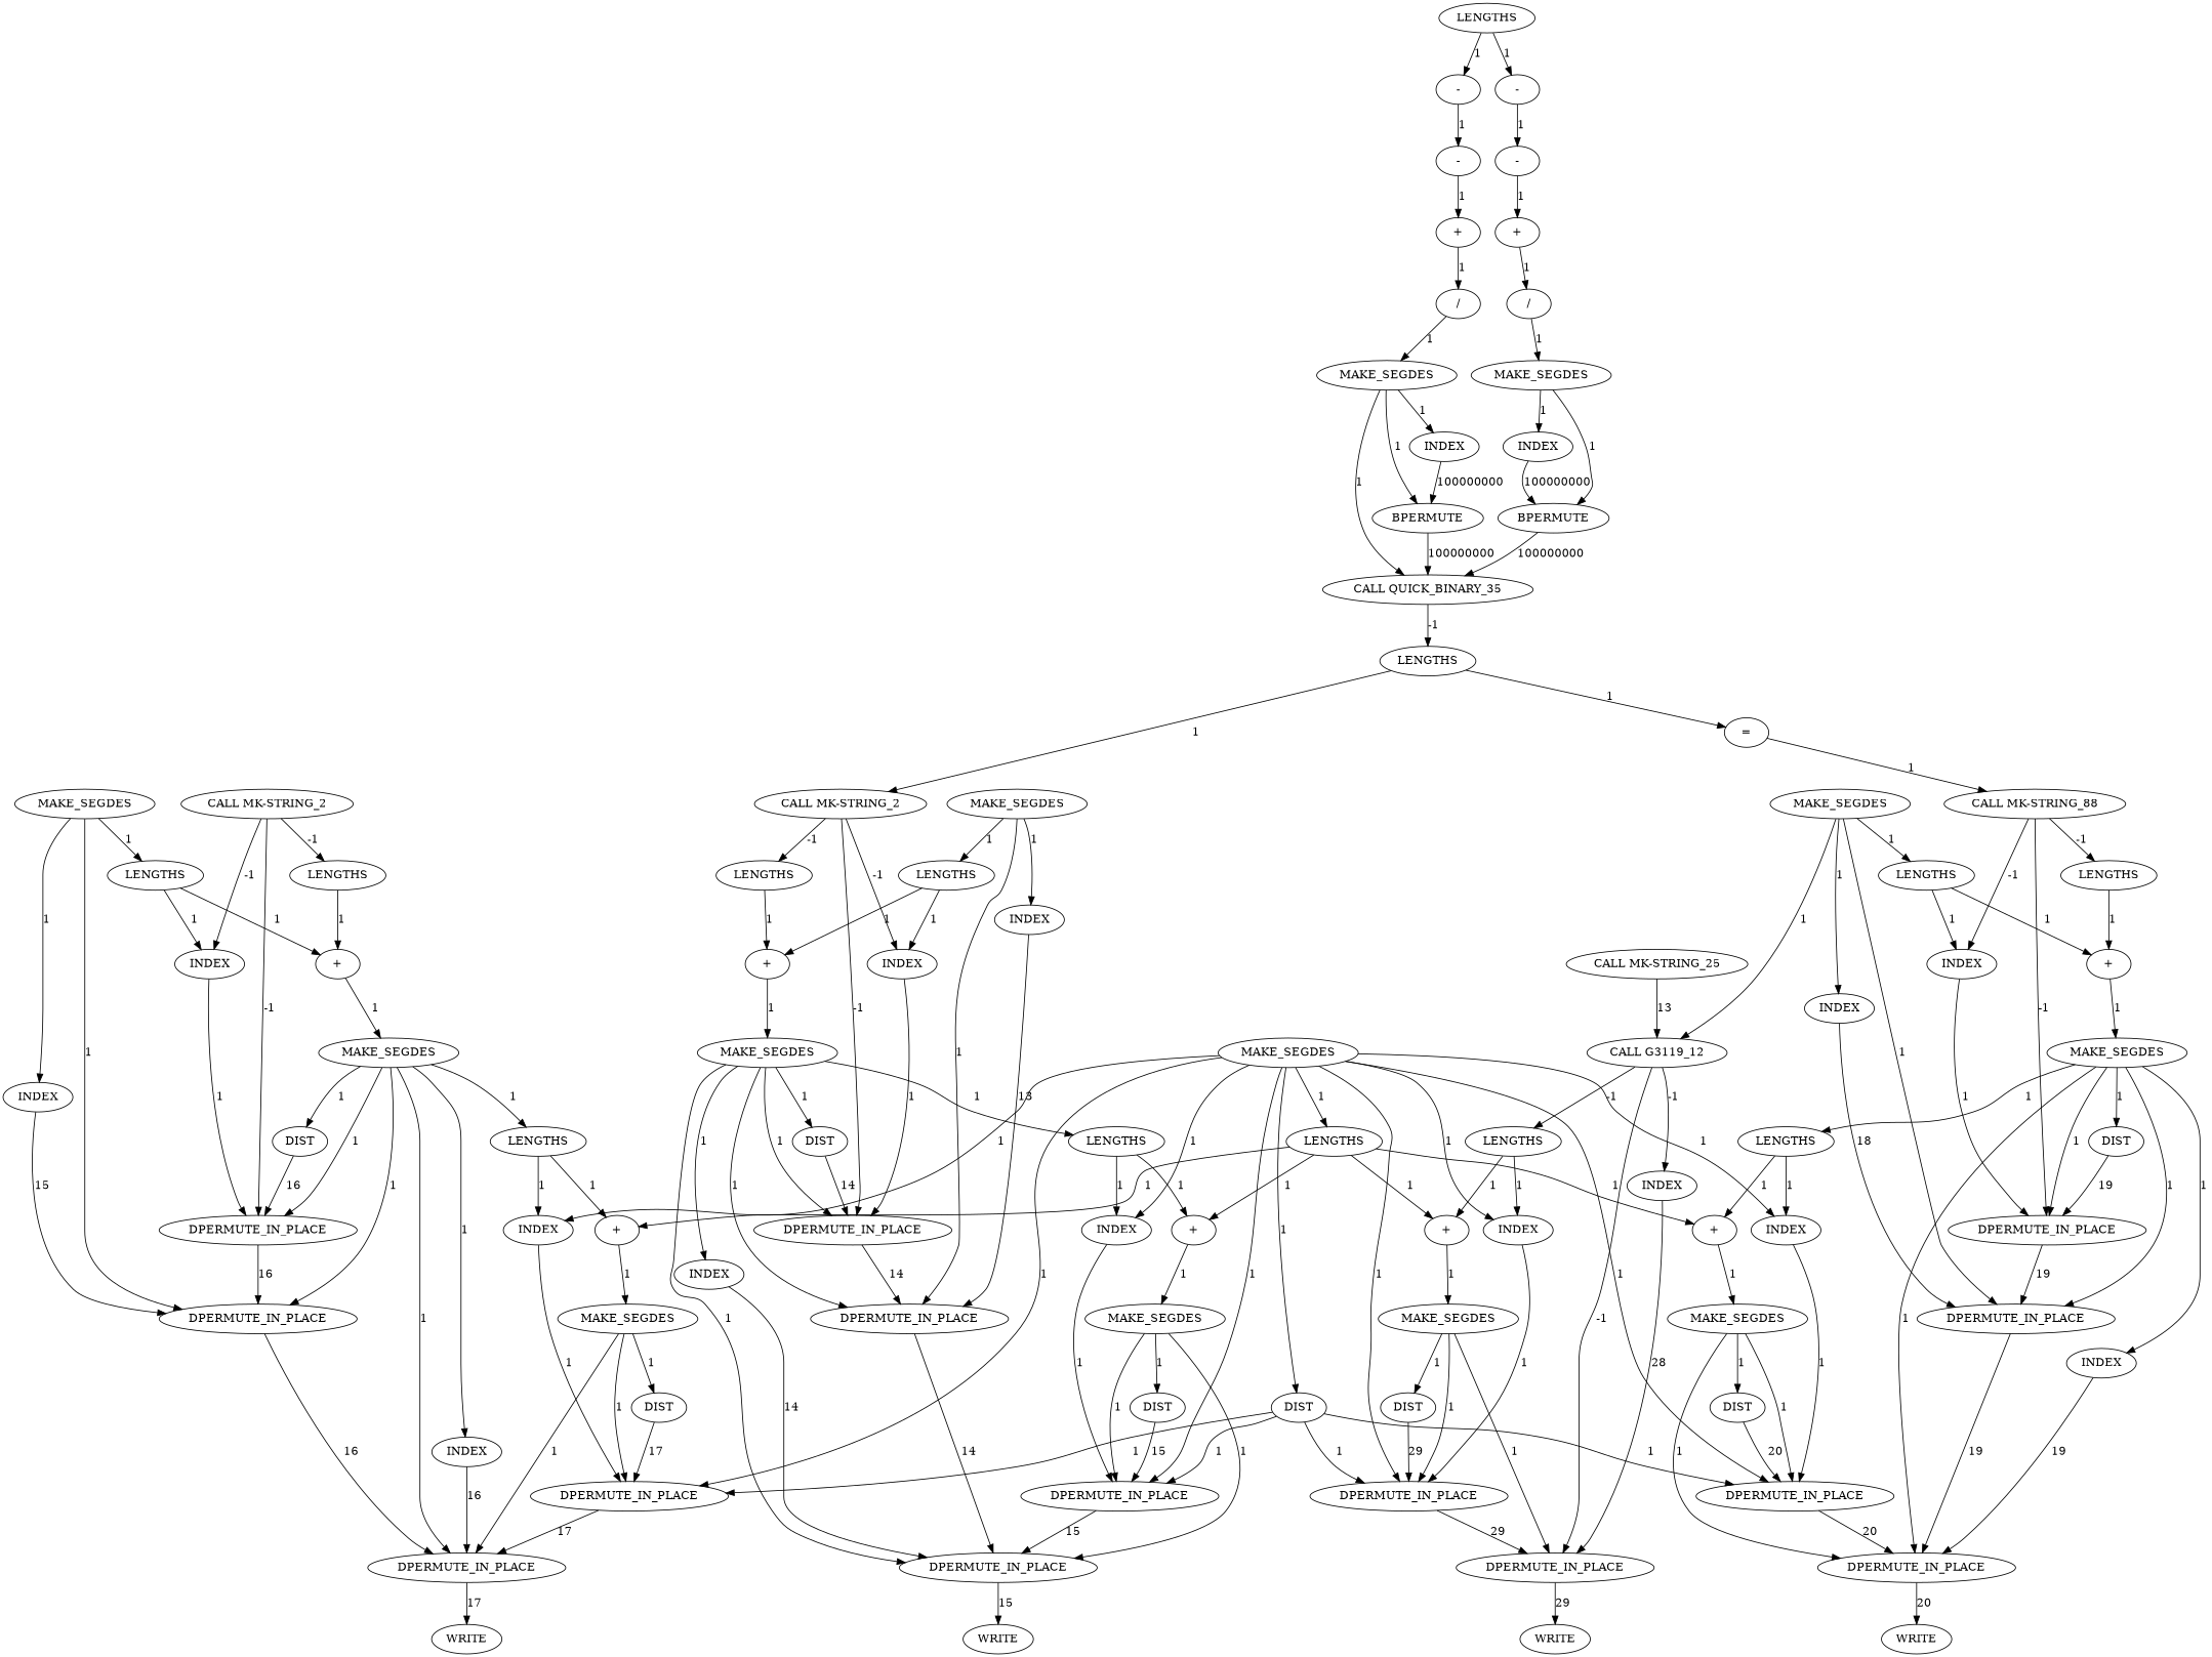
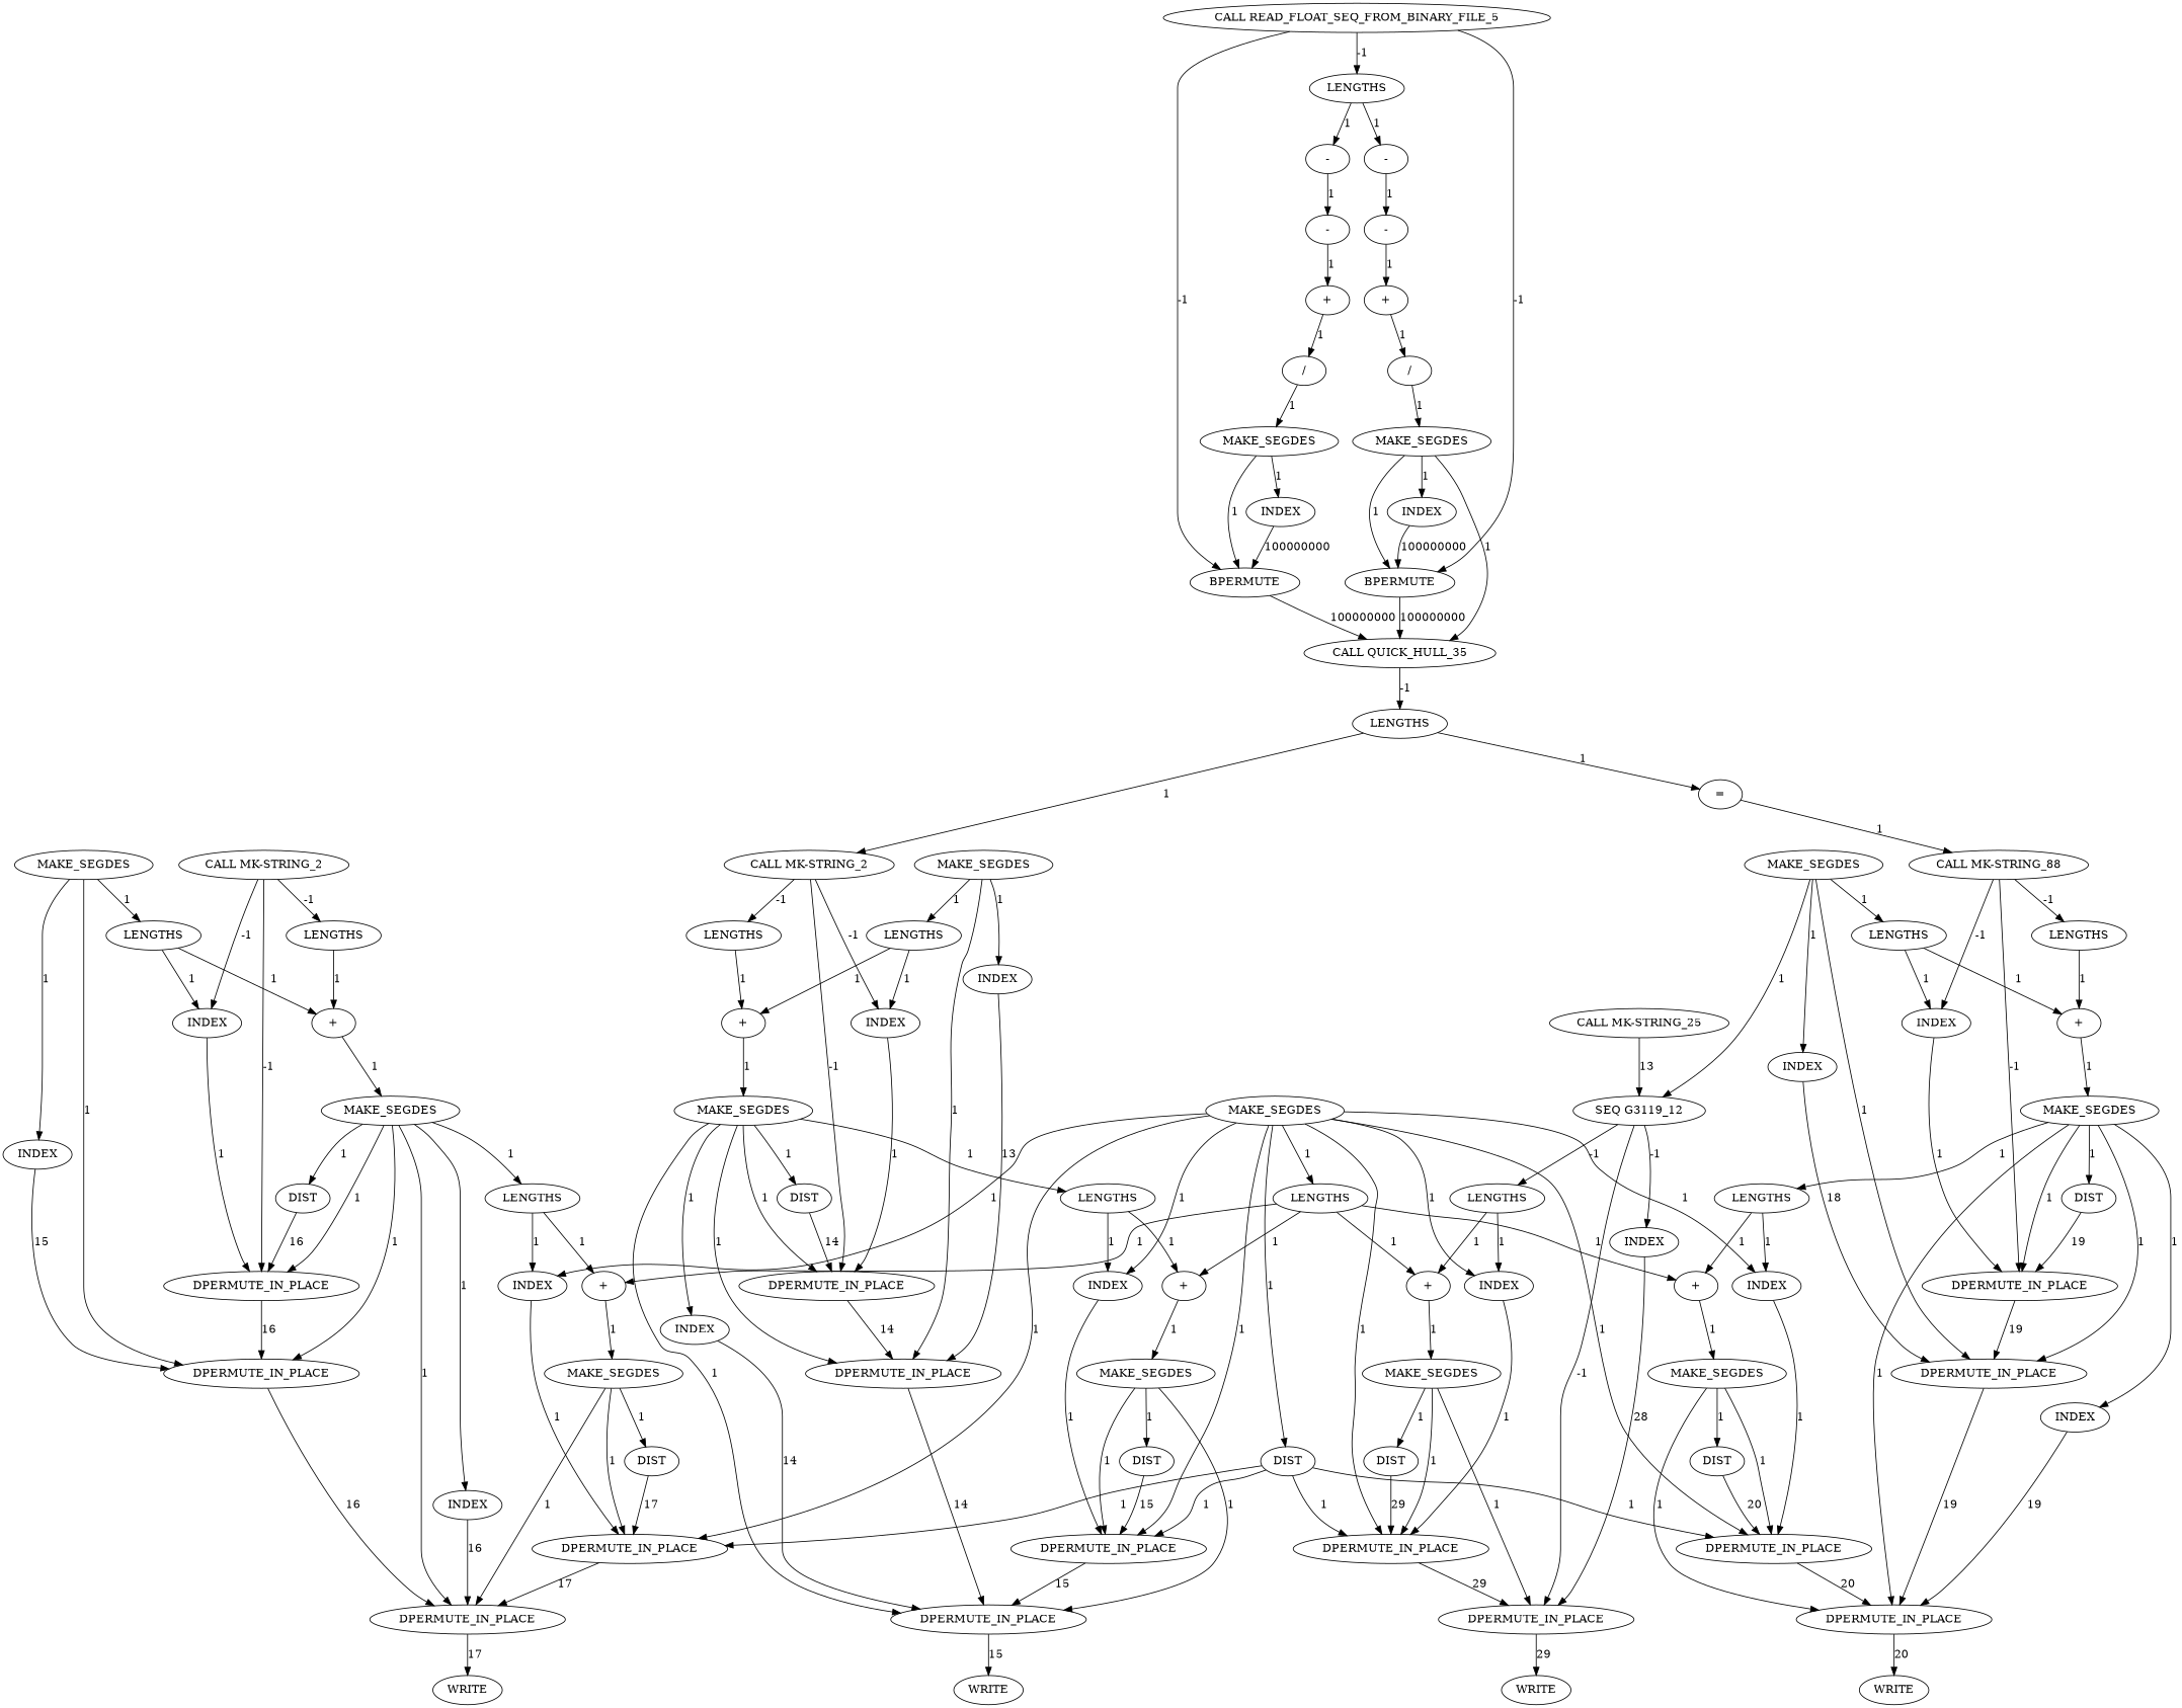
  digraph {
    fontname="DejaVu Serif"
    node [cost=43 fontname="DejaVu Serif"]
    edge [cost=1 fontname="DejaVu Serif"]
    n1 [cost=129 label=DPERMUTE_IN_PLACE]
    n2 [cost=172 label=DPERMUTE_IN_PLACE]
    n3 [cost=0 label=WRITE]
    n4 [cost=1 label=MAKE_SEGDES]
    n5 [cost=86 label=DIST]
    n6 [cost=129 label="/"]
    n7 [label=MAKE_SEGDES]
-   n8 [cost=0 label="CALL QUICK_BINARY_35"]
+   n8 [cost=0 label="CALL QUICK_HULL_35"]
    n9 [cost=680402287 label=BPERMUTE]
    n10 [cost=2752 label=INDEX]
    n11 [label=LENGTHS]
    n12 [cost=129 label=INDEX]
    n13 [cost=86 label="+"]
    n14 [cost=172 label=DPERMUTE_IN_PLACE]
    n15 [label=MAKE_SEGDES]
    n16 [cost=215 label="="]
    n17 [cost=0 label="CALL MK-STRING_88"]
    n18 [cost=2236 label=LENGTHS]
    n19 [cost=172 label=INDEX]
    n20 [cost=172 label=DPERMUTE_IN_PLACE]
-   n21 [cost=0 label="CALL G3119_12"]
+   n21 [cost=0 label="SEQ G3119_12"]
    n22 [cost=172 label=DPERMUTE_IN_PLACE]
    n23 [cost=129 label=INDEX]
    n24 [cost=86 label=LENGTHS]
    n25 [cost=0 label=WRITE]
    n26 [label="+"]
    n27 [cost=129 label=INDEX]
    n28 [cost=86 label=DIST]
    n29 [cost=172 label=DPERMUTE_IN_PLACE]
    n30 [cost=214 label=DPERMUTE_IN_PLACE]
    n31 [cost=8686 label=DPERMUTE_IN_PLACE]
    n32 [cost=172 label=DPERMUTE_IN_PLACE]
    n33 [cost=129 label=DPERMUTE_IN_PLACE]
    n34 [label=MAKE_SEGDES]
    n35 [label=DIST]
    n36 [cost=0 label=WRITE]
    n37 [label=LENGTHS]
    n38 [cost=86 label="+"]
    n39 [cost=172 label=INDEX]
    n40 [cost=1 label=MAKE_SEGDES]
    n41 [cost=172 label=DPERMUTE_IN_PLACE]
    n42 [cost=2193 label=LENGTHS]
    n43 [label=MAKE_SEGDES]
    n44 [label=DIST]
    n45 [cost=903 label=INDEX]
    n46 [cost=670520801 label=BPERMUTE]
+   n47 [cost=0 label="CALL READ_FLOAT_SEQ_FROM_BINARY_FILE_5"]
    n48 [cost=2537 label=LENGTHS]
    n49 [cost=1376 label="-"]
    n50 [cost=860 label="-"]
    n51 [cost=86 label="+"]
    n52 [cost=172 label=DPERMUTE_IN_PLACE]
    n53 [label=MAKE_SEGDES]
    n54 [cost=3526 label=INDEX]
    n55 [cost=559 label=MAKE_SEGDES]
    n56 [cost=0 label=WRITE]
    n57 [label=LENGTHS]
    n58 [cost=86 label="+"]
    n59 [cost=2193 label=INDEX]
    n60 [cost=1 label=LENGTHS]
    n61 [cost=0 label="CALL MK-STRING_2"]
    n62 [cost=2623 label=INDEX]
    n63 [cost=86 label=LENGTHS]
    n64 [cost=172 label=INDEX]
    n65 [cost=86 label="+"]
    n66 [cost=215 label=DPERMUTE_IN_PLACE]
    n67 [cost=172 label=DPERMUTE_IN_PLACE]
    n68 [cost=129 label=INDEX]
    n69 [label=LENGTHS]
    n70 [label="+"]
    n71 [label=LENGTHS]
    n72 [label=MAKE_SEGDES]
    n73 [cost=0 label="CALL MK-STRING_25"]
    n74 [cost=172 label=INDEX]
    n75 [cost=86 label=DIST]
    n76 [cost=129 label=MAKE_SEGDES]
    n77 [cost=172 label=INDEX]
    n78 [label=LENGTHS]
    n79 [cost=1 label="-"]
    n80 [label="-"]
    n81 [label=MAKE_SEGDES]
    n82 [label=DIST]
    n83 [label=DIST]
    n84 [cost=0 label="CALL MK-STRING_2"]
    n85 [cost=1591 label="+"]
    n86 [cost=516 label="+"]
    n87 [cost=129 label="/"]
    n88 [cost=129 label=DIST]
    n89 [cost=129 label=INDEX]
    n90 [label=LENGTHS]
    n91 [label=MAKE_SEGDES]
    n92 [cost=129 label=INDEX]
    n93 [label=MAKE_SEGDES]
    n1 -> n2 [cost=17 label=17]
    n2 -> n3 [cost=17 label=17]
    n4 -> n1 [label=1]
    n4 -> n2 [label=1]
    n4 -> n5 [label=1]
    n5 -> n1 [cost=17 label=17]
    n6 -> n7 [label=1]
    n7 -> n8 [label=1]
    n7 -> n9 [label=1]
    n7 -> n10 [label=1]
    n8 -> n42 [cost=-1 label=-1]
    n9 -> n8 [cost=100000000 label=100000000]
    n10 -> n9 [cost=100000000 label=100000000]
    n11 -> n12 [label=1]
    n11 -> n13 [label=1]
    n12 -> n14 [label=1]
    n13 -> n15 [label=1]
    n14 -> n41 [cost=16 label=16]
    n15 -> n2 [label=1]
    n15 -> n14 [label=1]
    n15 -> n41 [label=1]
    n15 -> n57 [label=1]
    n15 -> n74 [label=1]
    n15 -> n75 [label=1]
    n16 -> n17 [label=1]
    n17 -> n18 [cost=-1 label=-1]
    n17 -> n19 [cost=-1 label=-1]
    n17 -> n20 [cost=-1 label=-1]
    n18 -> n51 [label=1]
    n19 -> n20 [label=1]
    n20 -> n52 [cost=19 label=19]
    n21 -> n22 [cost=-1 label=-1]
    n21 -> n23 [cost=-1 label=-1]
    n21 -> n24 [cost=-1 label=-1]
    n22 -> n25 [cost=29 label=29]
    n23 -> n22 [cost=28 label=28]
    n24 -> n26 [label=1]
    n24 -> n27 [label=1]
    n26 -> n43 [label=1]
    n27 -> n31 [label=1]
    n28 -> n1 [label=1]
    n28 -> n29 [label=1]
    n28 -> n30 [label=1]
    n28 -> n31 [label=1]
    n29 -> n32 [cost=20 label=20]
    n30 -> n33 [cost=15 label=15]
    n31 -> n22 [cost=29 label=29]
    n32 -> n36 [cost=20 label=20]
    n33 -> n56 [cost=15 label=15]
    n34 -> n29 [label=1]
    n34 -> n32 [label=1]
    n34 -> n35 [label=1]
    n35 -> n29 [cost=20 label=20]
    n37 -> n38 [label=1]
    n37 -> n39 [label=1]
    n38 -> n40 [label=1]
    n39 -> n30 [label=1]
    n40 -> n30 [label=1]
    n40 -> n33 [label=1]
    n40 -> n82 [label=1]
    n41 -> n2 [cost=16 label=16]
    n42 -> n16 [label=1]
    n42 -> n61 [label=1]
    n43 -> n22 [label=1]
    n43 -> n31 [label=1]
    n43 -> n44 [label=1]
    n44 -> n31 [cost=29 label=29]
    n45 -> n46 [cost=100000000 label=100000000]
    n46 -> n8 [cost=100000000 label=100000000]
+   n47 -> n9 [cost=-1 label=-1]
+   n47 -> n46 [cost=-1 label=-1]
+   n47 -> n48 [cost=-1 label=-1]
    n48 -> n49 [label=1]
    n48 -> n50 [label=1]
    n49 -> n79 [label=1]
    n50 -> n80 [label=1]
    n51 -> n81 [label=1]
    n52 -> n32 [cost=19 label=19]
    n53 -> n11 [label=1]
    n53 -> n41 [label=1]
    n53 -> n54 [label=1]
    n54 -> n41 [cost=15 label=15]
    n55 -> n45 [label=1]
    n55 -> n46 [label=1]
    n57 -> n58 [label=1]
    n57 -> n59 [label=1]
    n58 -> n4 [label=1]
    n59 -> n1 [label=1]
    n60 -> n13 [label=1]
    n61 -> n67 [cost=-1 label=-1]
    n61 -> n68 [cost=-1 label=-1]
    n61 -> n69 [cost=-1 label=-1]
    n62 -> n33 [cost=14 label=14]
    n63 -> n64 [label=1]
    n63 -> n65 [label=1]
    n64 -> n29 [label=1]
    n65 -> n34 [label=1]
    n66 -> n33 [cost=14 label=14]
    n67 -> n66 [cost=14 label=14]
    n68 -> n67 [label=1]
    n69 -> n70 [label=1]
    n70 -> n72 [label=1]
    n71 -> n68 [label=1]
    n71 -> n70 [label=1]
    n72 -> n33 [label=1]
    n72 -> n37 [label=1]
    n72 -> n62 [label=1]
    n72 -> n66 [label=1]
    n72 -> n67 [label=1]
    n72 -> n83 [label=1]
    n73 -> n21 [cost=-1 label=13]
    n74 -> n2 [cost=16 label=16]
    n75 -> n14 [cost=16 label=16]
    n76 -> n21 [label=1]
    n76 -> n52 [label=1]
    n76 -> n77 [label=1]
    n76 -> n78 [label=1]
    n77 -> n52 [cost=18 label=18]
    n78 -> n19 [label=1]
    n78 -> n51 [label=1]
    n79 -> n85 [label=1]
    n80 -> n86 [label=1]
    n81 -> n20 [label=1]
    n81 -> n32 [label=1]
    n81 -> n52 [label=1]
    n81 -> n63 [label=1]
    n81 -> n88 [label=1]
    n81 -> n89 [label=1]
    n82 -> n30 [cost=15 label=15]
    n83 -> n67 [cost=14 label=14]
    n84 -> n12 [cost=-1 label=-1]
    n84 -> n14 [cost=-1 label=-1]
    n84 -> n60 [cost=-1 label=-1]
    n85 -> n6 [label=1]
    n86 -> n87 [label=1]
    n87 -> n55 [label=1]
    n88 -> n20 [cost=19 label=19]
    n89 -> n32 [cost=19 label=19]
    n90 -> n26 [label=1]
    n90 -> n38 [label=1]
    n90 -> n58 [label=1]
    n90 -> n65 [label=1]
    n91 -> n1 [label=1]
    n91 -> n27 [label=1]
    n91 -> n28 [label=1]
    n91 -> n29 [label=1]
    n91 -> n30 [label=1]
    n91 -> n31 [label=1]
    n91 -> n39 [label=1]
    n91 -> n59 [label=1]
    n91 -> n64 [label=1]
    n91 -> n90 [label=1]
    n92 -> n66 [cost=13 label=13]
    n93 -> n66 [label=1]
    n93 -> n71 [label=1]
    n93 -> n92 [label=1]
  }
